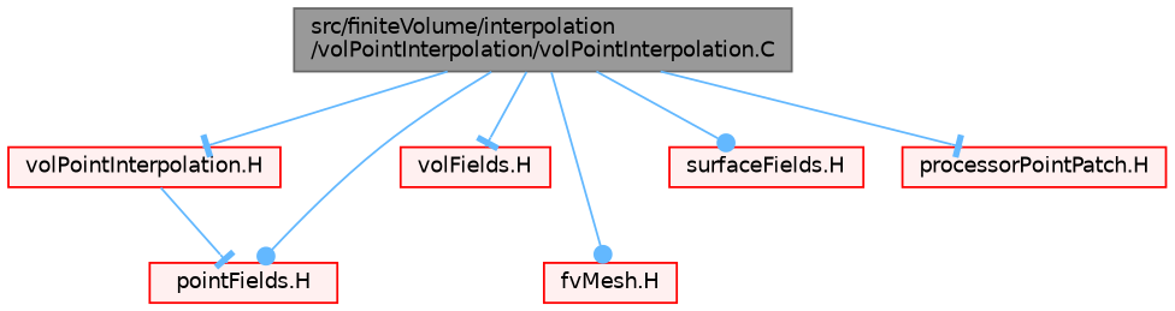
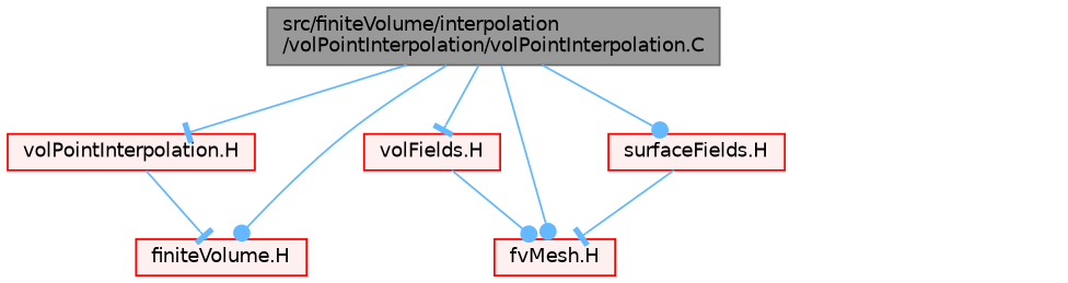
  digraph {
    node [color=red fillcolor="#FFF0F0" fontname=Helvetica fontsize=10 shape=box style=filled]
    edge [arrowhead=tee color=steelblue1 fontname=Helvetica fontsize=10 labelfontname=Helvetica labelfontsize=10 style=solid]
    n1 [color=gray40 fillcolor=grey60 fontcolor=black height=0.2 label="src/finiteVolume/interpolation\l/volPointInterpolation/volPointInterpolation.C" width=0.4]
    n2 [height=0.2 label="volPointInterpolation.H" width=0.4]
    n3 [height=0.2 label="volFields.H" width=0.4]
    n4 [height=0.2 label="fvMesh.H" width=0.4]
-   n5 [height=0.2 label="pointFields.H" width=0.4]
+   n5 [height=0.2 label="finiteVolume.H" width=0.4]
    n6 [height=0.2 label="surfaceFields.H" width=0.4]
-   n7 [height=0.2 label="processorPointPatch.H" width=0.4]
    n1 -> n2
    n1 -> n3
    n1 -> n4 [arrowhead=dot]
    n1 -> n5 [arrowhead=dot]
    n1 -> n6 [arrowhead=dot]
-   n1 -> n7
    n2 -> n5
+   n3 -> n4 [arrowhead=dot]
+   n6 -> n4
  }
